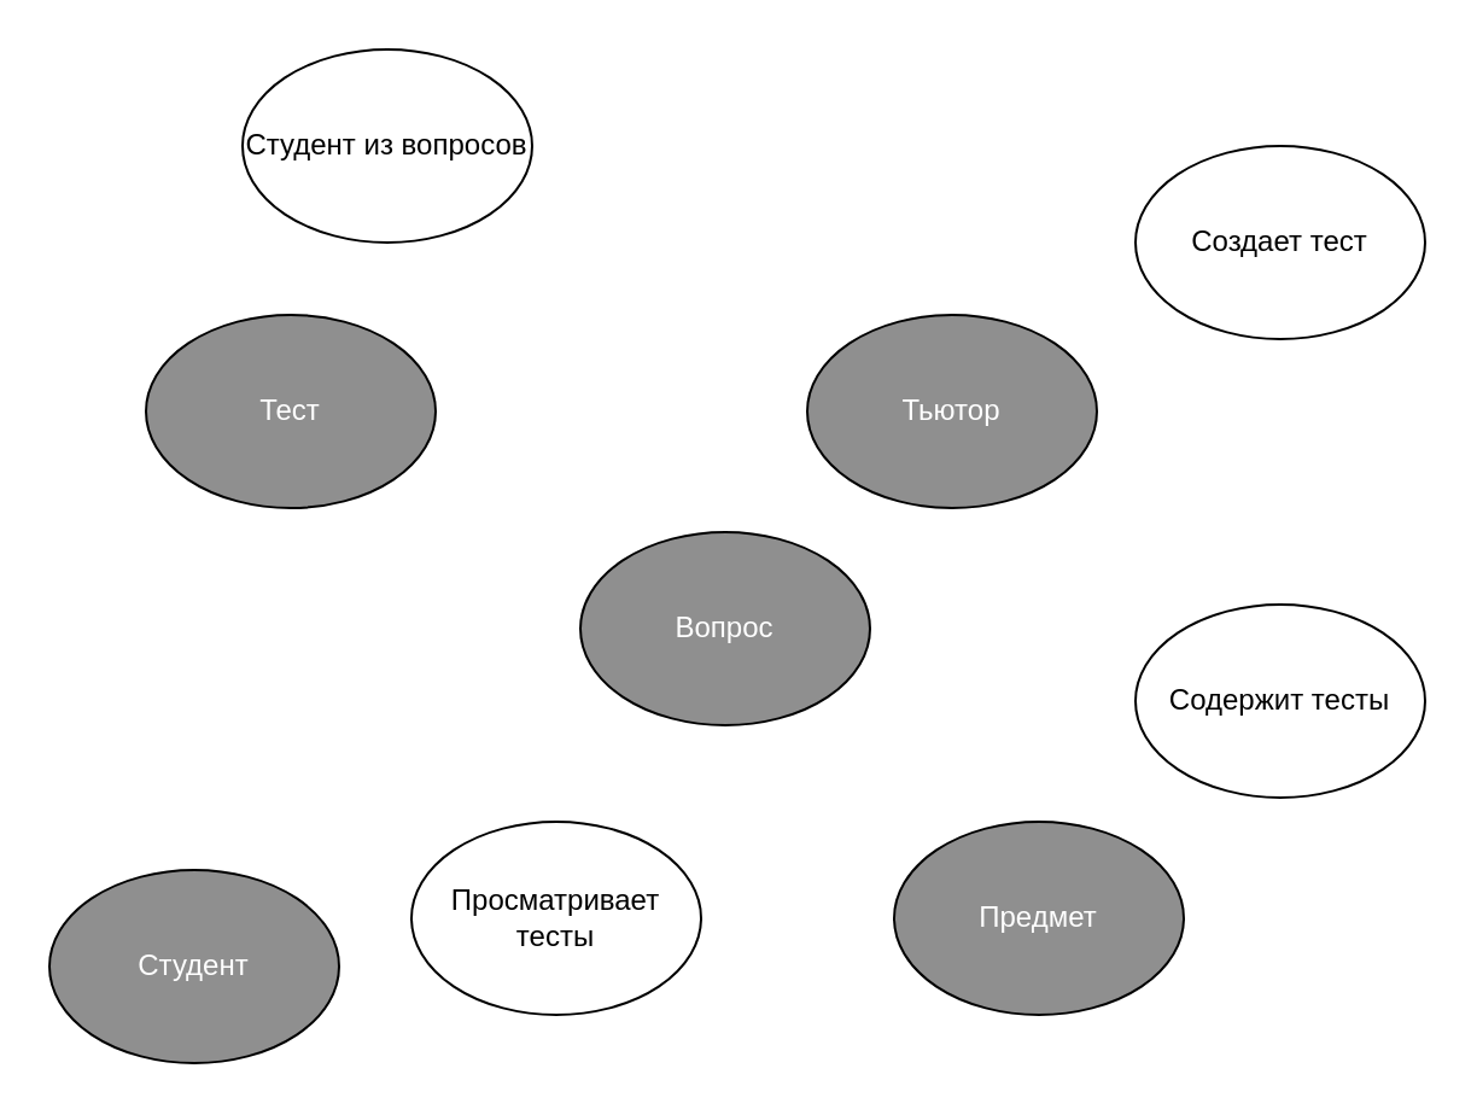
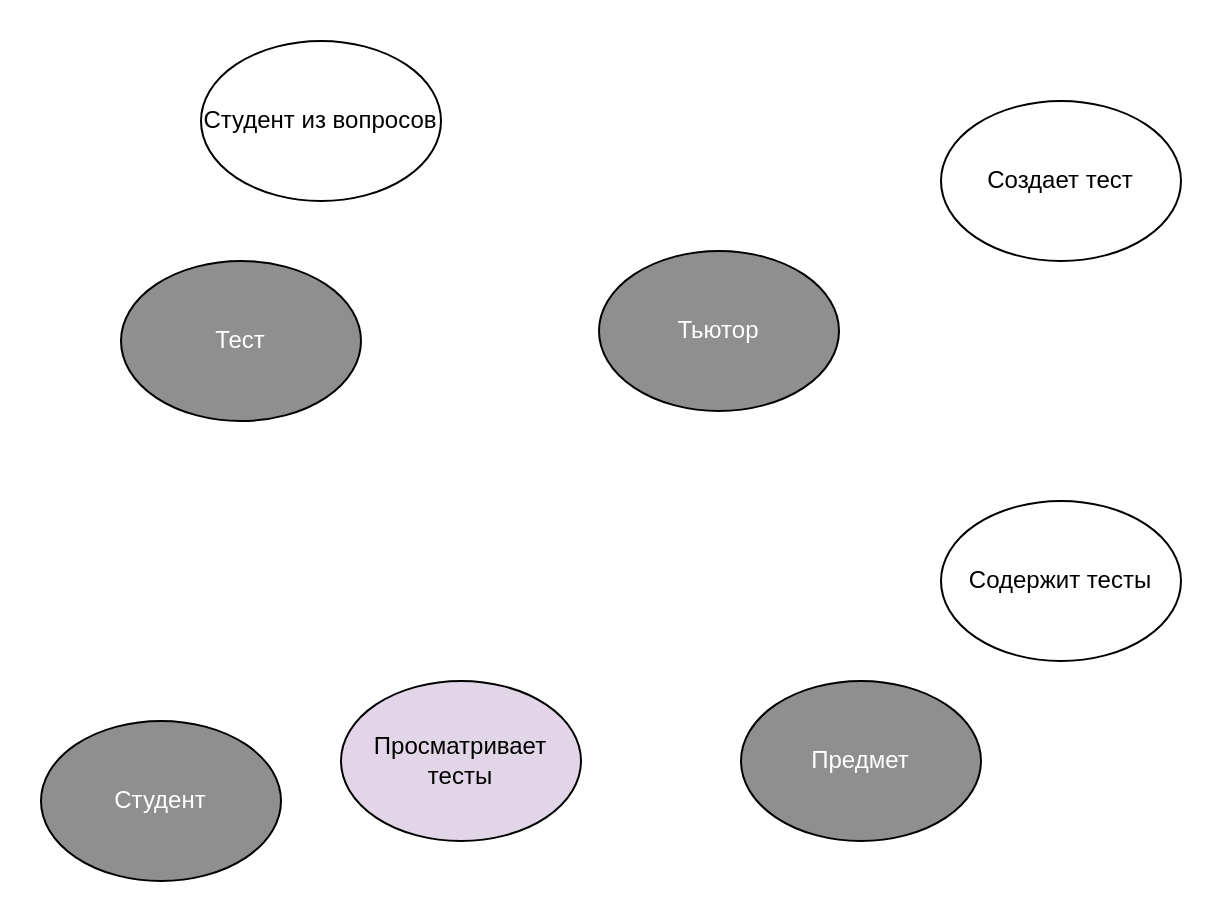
  <mxCell id="0" />
  <mxCell id="1" parent="0" />
- <mxCell id="2" value="Тьютор" style="ellipse;whiteSpace=wrap;html=1;fillColor=#8f8f8f;labelBackgroundColor=none;fontColor=#FFFFFF;" vertex="1" parent="1"><mxGeometry x="334" y="130" width="120" height="80" as="geometry" /></mxCell>
+ <mxCell id="2" value="Тьютор" style="ellipse;whiteSpace=wrap;html=1;fillColor=#8f8f8f;labelBackgroundColor=none;fontColor=#FFFFFF;" vertex="1" parent="1"><mxGeometry x="299" y="125" width="120" height="80" as="geometry" /></mxCell>
  <mxCell id="3" value="Предмет" style="ellipse;whiteSpace=wrap;html=1;fillColor=#8f8f8f;labelBackgroundColor=none;fontColor=#FFFFFF;" vertex="1" parent="1"><mxGeometry x="370" y="340" width="120" height="80" as="geometry" /></mxCell>
- <mxCell id="4" value="Вопрос" style="ellipse;whiteSpace=wrap;html=1;fillColor=#8f8f8f;labelBackgroundColor=none;fontColor=#FFFFFF;" vertex="1" parent="1"><mxGeometry x="240" y="220" width="120" height="80" as="geometry" /></mxCell>
  <mxCell id="5" value="Студент" style="ellipse;whiteSpace=wrap;html=1;fillColor=#8f8f8f;labelBackgroundColor=none;fontColor=#FFFFFF;" vertex="1" parent="1"><mxGeometry x="20" y="360" width="120" height="80" as="geometry" /></mxCell>
  <mxCell id="6" value="Тест" style="ellipse;whiteSpace=wrap;html=1;fillColor=#8f8f8f;labelBackgroundColor=none;fontColor=#FFFFFF;" vertex="1" parent="1"><mxGeometry x="60" y="130" width="120" height="80" as="geometry" /></mxCell>
- <mxCell id="7" value="Создает тест" style="ellipse;whiteSpace=wrap;html=1;" vertex="1" parent="1"><mxGeometry x="470" y="60" width="120" height="80" as="geometry" /></mxCell>
+ <mxCell id="7" value="Создает тест" style="ellipse;whiteSpace=wrap;html=1;" vertex="1" parent="1"><mxGeometry x="470" y="50" width="120" height="80" as="geometry" /></mxCell>
  <mxCell id="8" value="Содержит тесты" style="ellipse;whiteSpace=wrap;html=1;" vertex="1" parent="1"><mxGeometry x="470" y="250" width="120" height="80" as="geometry" /></mxCell>
  <mxCell id="9" value="Студент из вопросов" style="ellipse;whiteSpace=wrap;html=1;" vertex="1" parent="1"><mxGeometry x="100" y="20" width="120" height="80" as="geometry" /></mxCell>
- <mxCell id="10" value="Просматривает тесты" style="ellipse;whiteSpace=wrap;html=1;" vertex="1" parent="1"><mxGeometry x="170" y="340" width="120" height="80" as="geometry" /></mxCell>
+ <mxCell id="10" value="Просматривает тесты" style="ellipse;whiteSpace=wrap;html=1;fillColor=#e1d5e7;" vertex="1" parent="1"><mxGeometry x="170" y="340" width="120" height="80" as="geometry" /></mxCell>
